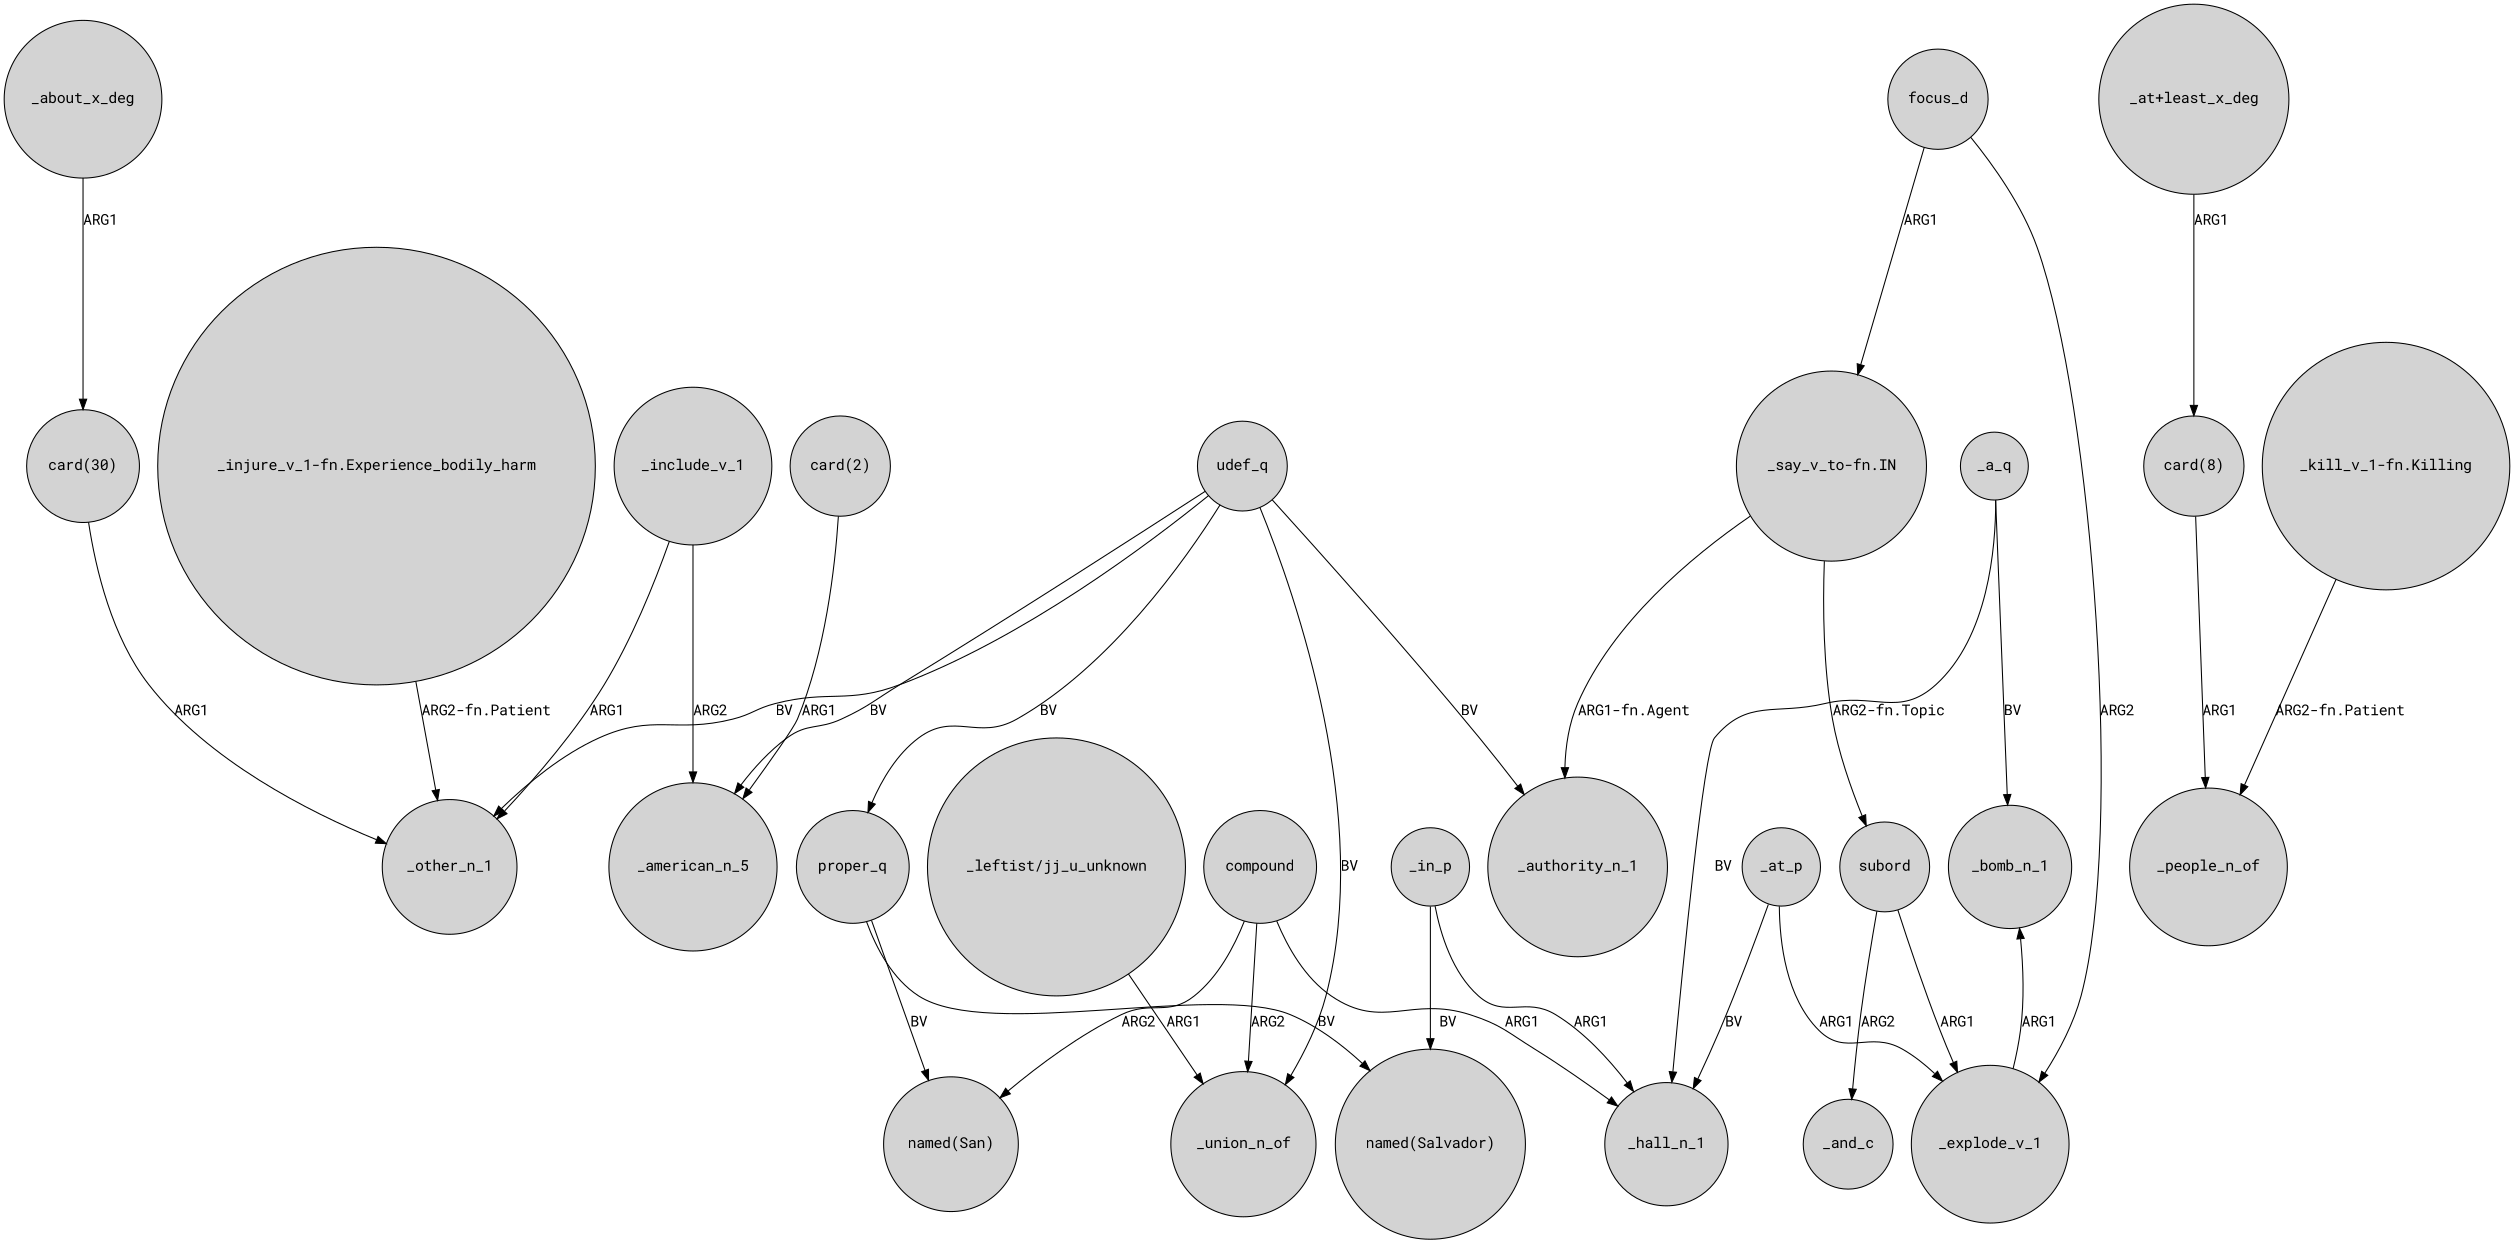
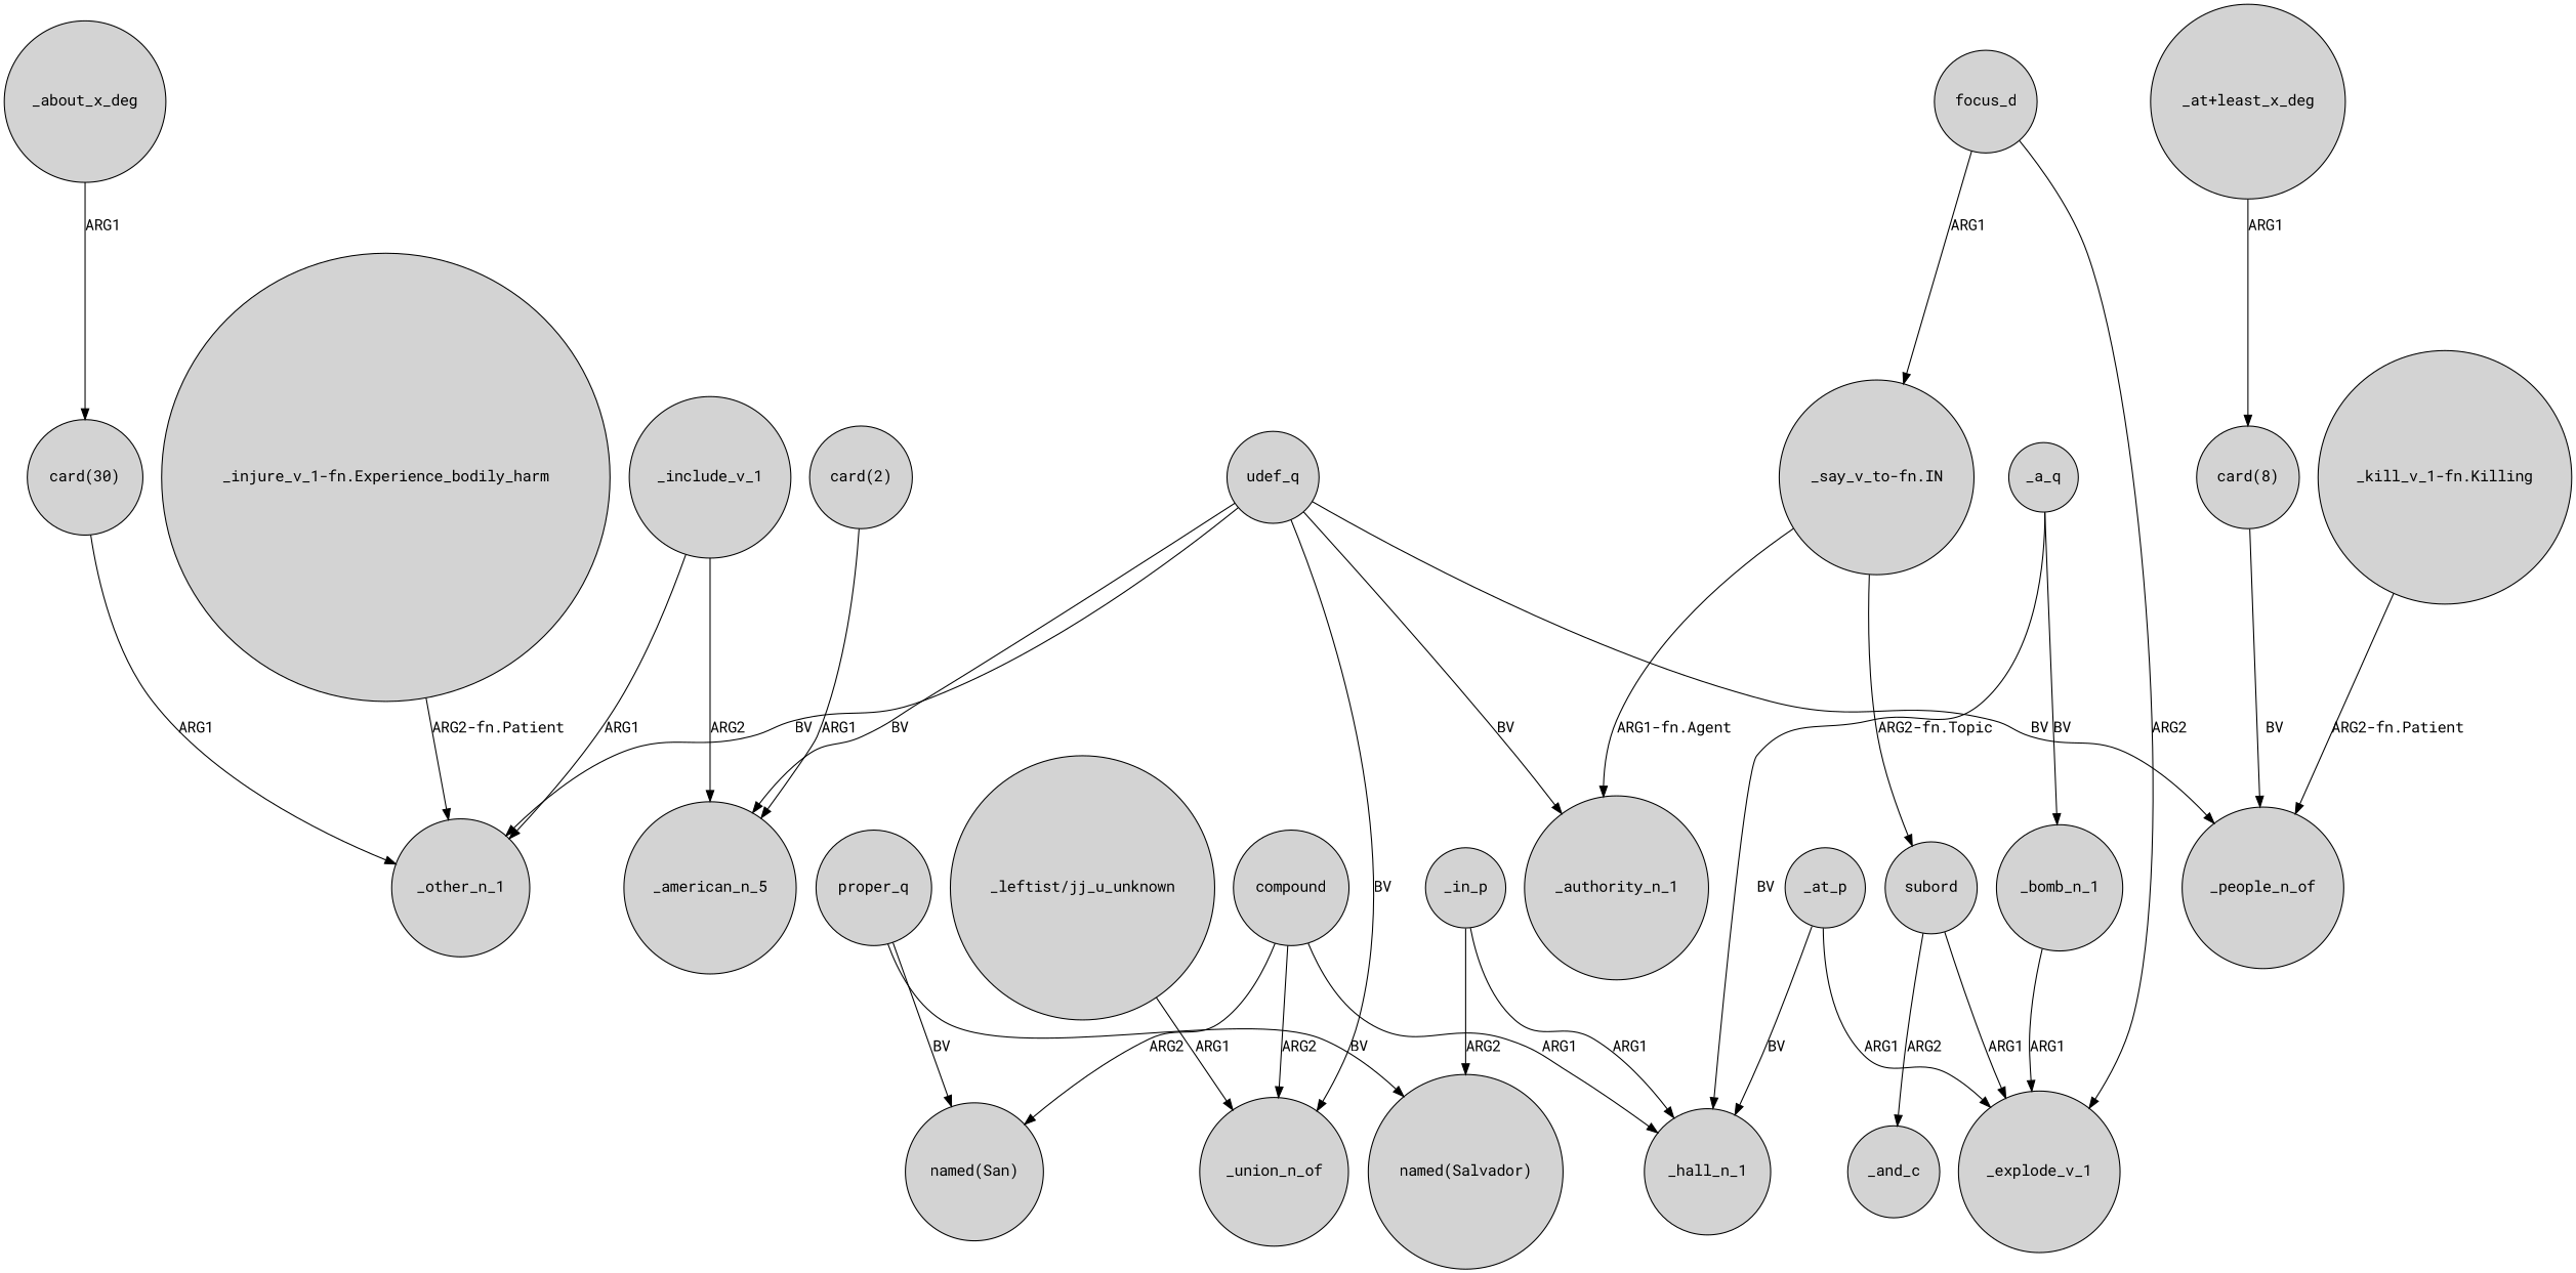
  digraph {
    fontname="Roboto Mono"
    node [fontname="Roboto Mono" shape=circle style=filled]
    edge [fontname="Roboto Mono"]
    _about_x_deg
    "card(30)"
    _other_n_1
    compound
    _hall_n_1
    "named(San)"
    _union_n_of
    _a_q
    _bomb_n_1
    _at_p
    _explode_v_1
    focus_d
    "_say_v_to-fn.IN"
    _authority_n_1
    subord
    _include_v_1
    n17 [label=_american_n_5]
    udef_q
    _people_n_of
    _in_p
    "named(Salvador)"
    "_injure_v_1-fn.Experience_bodily_harm"
    _and_c
    "_leftist/jj_u_unknown"
    "_at+least_x_deg"
    "card(8)"
    proper_q
    "_kill_v_1-fn.Killing"
    "card(2)"
    _about_x_deg -> "card(30)" [label=ARG1]
    "card(30)" -> _other_n_1 [label=ARG1]
    compound -> _hall_n_1 [label=ARG1]
    compound -> "named(San)" [label=ARG2]
    compound -> _union_n_of [label=ARG2]
    _a_q -> _hall_n_1 [label=BV]
    _a_q -> _bomb_n_1 [label=BV]
    _at_p -> _hall_n_1 [label=BV]
    _at_p -> _explode_v_1 [label=ARG1]
-   _explode_v_1 -> _bomb_n_1 [label=ARG1]
+   _bomb_n_1 -> _explode_v_1 [label=ARG1]
    focus_d -> _explode_v_1 [label=ARG2]
    focus_d -> "_say_v_to-fn.IN" [label=ARG1]
    "_say_v_to-fn.IN" -> _authority_n_1 [label="ARG1-fn.Agent"]
    "_say_v_to-fn.IN" -> subord [label="ARG2-fn.Topic"]
    subord -> _explode_v_1 [label=ARG1]
    subord -> _and_c [label=ARG2]
    _include_v_1 -> _other_n_1 [label=ARG1]
    _include_v_1 -> n17 [label=ARG2]
    udef_q -> _other_n_1 [label=BV]
    udef_q -> _union_n_of [label=BV]
    udef_q -> _authority_n_1 [label=BV]
    udef_q -> n17 [label=BV]
-   udef_q -> proper_q [label=BV]
+   udef_q -> _people_n_of [label=BV]
    _in_p -> _hall_n_1 [label=ARG1]
-   _in_p -> "named(Salvador)" [label=BV]
+   _in_p -> "named(Salvador)" [label=ARG2]
    "_injure_v_1-fn.Experience_bodily_harm" -> _other_n_1 [label="ARG2-fn.Patient"]
    "_leftist/jj_u_unknown" -> _union_n_of [label=ARG1]
    "_at+least_x_deg" -> "card(8)" [label=ARG1]
-   "card(8)" -> _people_n_of [label=ARG1]
+   "card(8)" -> _people_n_of [label=BV]
    proper_q -> "named(San)" [label=BV]
    proper_q -> "named(Salvador)" [label=BV]
    "_kill_v_1-fn.Killing" -> _people_n_of [label="ARG2-fn.Patient"]
    "card(2)" -> n17 [label=ARG1]
  }
